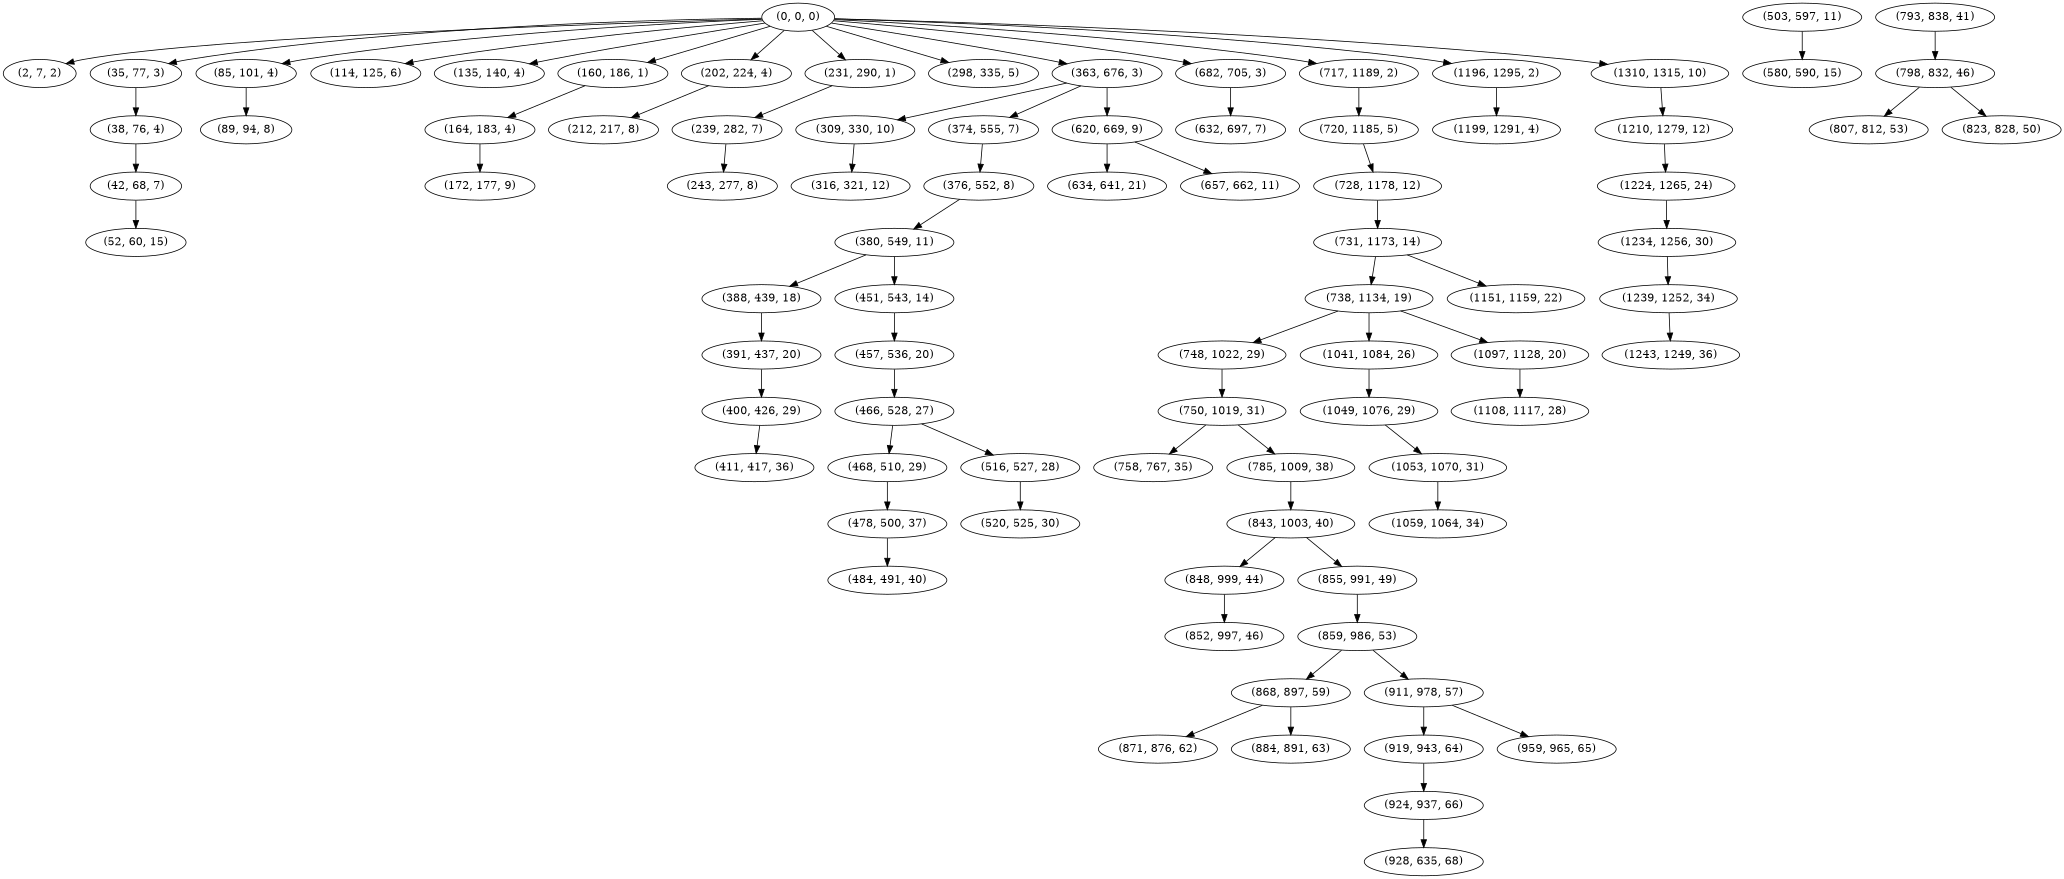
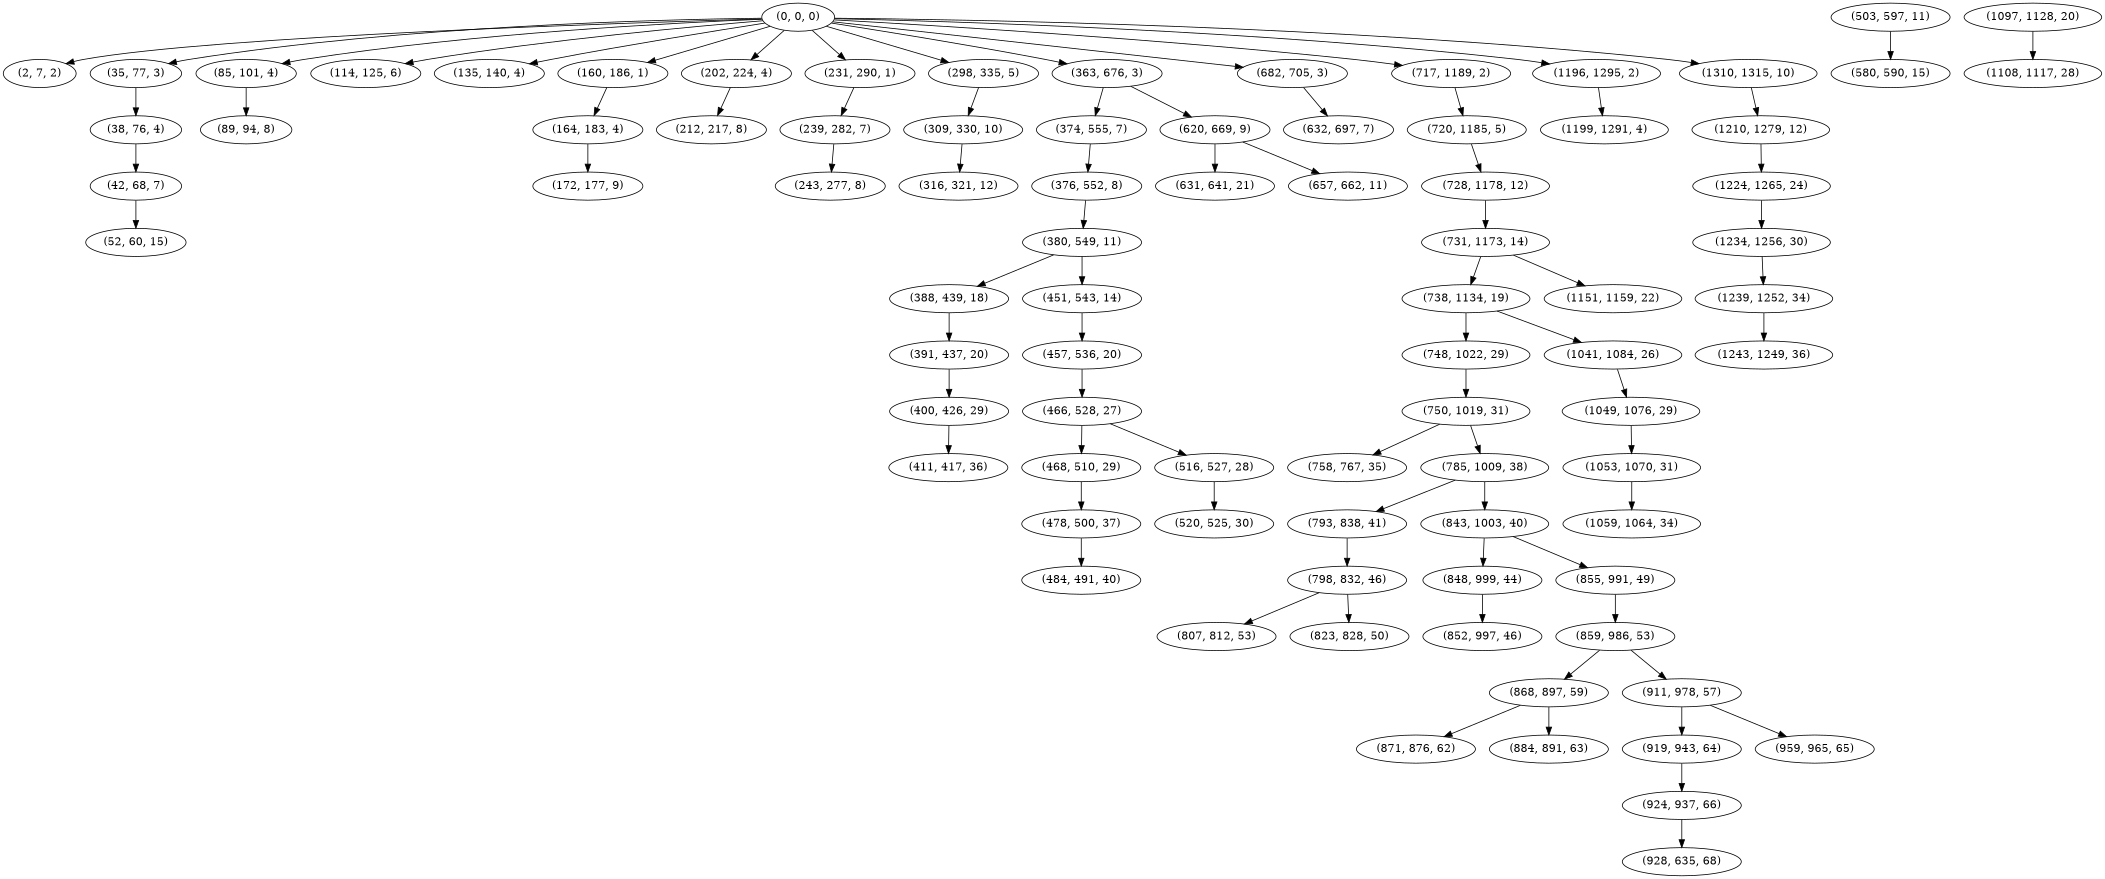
  digraph {
    "(0, 0, 0)"
    "(2, 7, 2)"
    "(35, 77, 3)"
    "(85, 101, 4)"
    "(114, 125, 6)"
    "(135, 140, 4)"
    "(160, 186, 1)"
    n8 [label="(202, 224, 4)"]
    "(231, 290, 1)"
    "(298, 335, 5)"
    "(363, 676, 3)"
    "(682, 705, 3)"
    "(717, 1189, 2)"
    "(1196, 1295, 2)"
    "(1310, 1315, 10)"
    "(38, 76, 4)"
    "(89, 94, 8)"
    "(164, 183, 4)"
    "(212, 217, 8)"
    "(239, 282, 7)"
    "(309, 330, 10)"
    "(374, 555, 7)"
    "(620, 669, 9)"
    n24 [label="(632, 697, 7)"]
    "(720, 1185, 5)"
    "(1199, 1291, 4)"
    "(1210, 1279, 12)"
    "(42, 68, 7)"
    "(52, 60, 15)"
    "(172, 177, 9)"
    "(243, 277, 8)"
    "(316, 321, 12)"
    "(376, 552, 8)"
-   "(634, 641, 21)"
+   "(634, 641, 21)" [label="(631, 641, 21)"]
    "(657, 662, 11)"
    "(380, 549, 11)"
    "(388, 439, 18)"
    "(451, 543, 14)"
    "(391, 437, 20)"
    "(457, 536, 20)"
    "(400, 426, 29)"
    "(411, 417, 36)"
    "(466, 528, 27)"
    "(468, 510, 29)"
    "(516, 527, 28)"
    "(478, 500, 37)"
    "(520, 525, 30)"
    "(484, 491, 40)"
    n49 [label="(503, 597, 11)"]
    "(580, 590, 15)"
    "(728, 1178, 12)"
    "(731, 1173, 14)"
    "(738, 1134, 19)"
    "(1151, 1159, 22)"
    "(748, 1022, 29)"
    "(1041, 1084, 26)"
    "(1097, 1128, 20)"
    "(750, 1019, 31)"
    "(1049, 1076, 29)"
    "(1108, 1117, 28)"
    "(758, 767, 35)"
    "(785, 1009, 38)"
    "(793, 838, 41)"
    "(843, 1003, 40)"
    "(798, 832, 46)"
    "(848, 999, 44)"
    "(855, 991, 49)"
    "(807, 812, 53)"
    "(823, 828, 50)"
    "(852, 997, 46)"
    "(859, 986, 53)"
    "(868, 897, 59)"
    "(911, 978, 57)"
    "(871, 876, 62)"
    "(884, 891, 63)"
    "(919, 943, 64)"
    "(959, 965, 65)"
    "(924, 937, 66)"
    n79 [label="(928, 635, 68)"]
    "(1053, 1070, 31)"
    "(1059, 1064, 34)"
    "(1224, 1265, 24)"
    "(1234, 1256, 30)"
    "(1239, 1252, 34)"
    "(1243, 1249, 36)"
    "(0, 0, 0)" -> "(2, 7, 2)"
    "(0, 0, 0)" -> "(35, 77, 3)"
    "(0, 0, 0)" -> "(85, 101, 4)"
    "(0, 0, 0)" -> "(114, 125, 6)"
    "(0, 0, 0)" -> "(135, 140, 4)"
    "(0, 0, 0)" -> "(160, 186, 1)"
    "(0, 0, 0)" -> n8
    "(0, 0, 0)" -> "(231, 290, 1)"
    "(0, 0, 0)" -> "(298, 335, 5)"
    "(0, 0, 0)" -> "(363, 676, 3)"
    "(0, 0, 0)" -> "(682, 705, 3)"
    "(0, 0, 0)" -> "(717, 1189, 2)"
    "(0, 0, 0)" -> "(1196, 1295, 2)"
    "(0, 0, 0)" -> "(1310, 1315, 10)"
    "(35, 77, 3)" -> "(38, 76, 4)"
    "(85, 101, 4)" -> "(89, 94, 8)"
    "(160, 186, 1)" -> "(164, 183, 4)"
    n8 -> "(212, 217, 8)"
    "(231, 290, 1)" -> "(239, 282, 7)"
-   "(363, 676, 3)" -> "(309, 330, 10)"
+   "(298, 335, 5)" -> "(309, 330, 10)"
    "(363, 676, 3)" -> "(374, 555, 7)"
    "(363, 676, 3)" -> "(620, 669, 9)"
    "(682, 705, 3)" -> n24
    "(717, 1189, 2)" -> "(720, 1185, 5)"
    "(1196, 1295, 2)" -> "(1199, 1291, 4)"
    "(1310, 1315, 10)" -> "(1210, 1279, 12)"
    "(38, 76, 4)" -> "(42, 68, 7)"
    "(164, 183, 4)" -> "(172, 177, 9)"
    "(239, 282, 7)" -> "(243, 277, 8)"
    "(309, 330, 10)" -> "(316, 321, 12)"
    "(374, 555, 7)" -> "(376, 552, 8)"
    "(620, 669, 9)" -> "(634, 641, 21)"
    "(620, 669, 9)" -> "(657, 662, 11)"
    "(720, 1185, 5)" -> "(728, 1178, 12)"
    "(1210, 1279, 12)" -> "(1224, 1265, 24)"
    "(42, 68, 7)" -> "(52, 60, 15)"
    "(376, 552, 8)" -> "(380, 549, 11)"
    "(380, 549, 11)" -> "(388, 439, 18)"
    "(380, 549, 11)" -> "(451, 543, 14)"
    "(388, 439, 18)" -> "(391, 437, 20)"
    "(451, 543, 14)" -> "(457, 536, 20)"
    "(391, 437, 20)" -> "(400, 426, 29)"
    "(457, 536, 20)" -> "(466, 528, 27)"
    "(400, 426, 29)" -> "(411, 417, 36)"
    "(466, 528, 27)" -> "(468, 510, 29)"
    "(466, 528, 27)" -> "(516, 527, 28)"
    "(468, 510, 29)" -> "(478, 500, 37)"
    "(516, 527, 28)" -> "(520, 525, 30)"
    "(478, 500, 37)" -> "(484, 491, 40)"
    n49 -> "(580, 590, 15)"
    "(728, 1178, 12)" -> "(731, 1173, 14)"
    "(731, 1173, 14)" -> "(738, 1134, 19)"
    "(731, 1173, 14)" -> "(1151, 1159, 22)"
    "(738, 1134, 19)" -> "(748, 1022, 29)"
    "(738, 1134, 19)" -> "(1041, 1084, 26)"
-   "(738, 1134, 19)" -> "(1097, 1128, 20)"
    "(748, 1022, 29)" -> "(750, 1019, 31)"
    "(1041, 1084, 26)" -> "(1049, 1076, 29)"
    "(1097, 1128, 20)" -> "(1108, 1117, 28)"
    "(750, 1019, 31)" -> "(758, 767, 35)"
    "(750, 1019, 31)" -> "(785, 1009, 38)"
    "(1049, 1076, 29)" -> "(1053, 1070, 31)"
+   "(785, 1009, 38)" -> "(793, 838, 41)"
    "(785, 1009, 38)" -> "(843, 1003, 40)"
    "(793, 838, 41)" -> "(798, 832, 46)"
    "(843, 1003, 40)" -> "(848, 999, 44)"
    "(843, 1003, 40)" -> "(855, 991, 49)"
    "(798, 832, 46)" -> "(807, 812, 53)"
    "(798, 832, 46)" -> "(823, 828, 50)"
    "(848, 999, 44)" -> "(852, 997, 46)"
    "(855, 991, 49)" -> "(859, 986, 53)"
    "(859, 986, 53)" -> "(868, 897, 59)"
    "(859, 986, 53)" -> "(911, 978, 57)"
    "(868, 897, 59)" -> "(871, 876, 62)"
    "(868, 897, 59)" -> "(884, 891, 63)"
    "(911, 978, 57)" -> "(919, 943, 64)"
    "(911, 978, 57)" -> "(959, 965, 65)"
    "(919, 943, 64)" -> "(924, 937, 66)"
    "(924, 937, 66)" -> n79
    "(1053, 1070, 31)" -> "(1059, 1064, 34)"
    "(1224, 1265, 24)" -> "(1234, 1256, 30)"
    "(1234, 1256, 30)" -> "(1239, 1252, 34)"
    "(1239, 1252, 34)" -> "(1243, 1249, 36)"
  }
